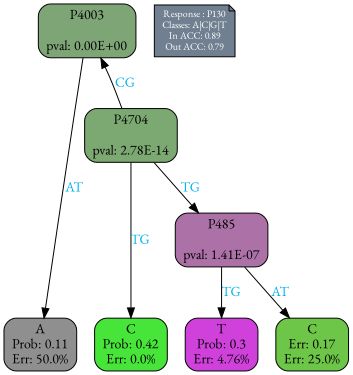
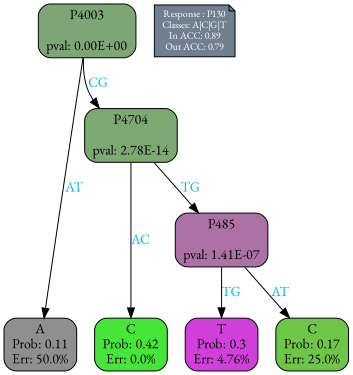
  digraph {
    fontname="EB Garamond"
    ranksep=equally
    splines=polylines
    node [color=black fontname="EB Garamond" shape=box style="filled, rounded"]
    edge [fontcolor=deepskyblue2 fontname="EB Garamond"]
    n1 [fillcolor="#8f8f8f" label="A\nProb: 0.11\nErr: 50.0%"]
    n2 [fillcolor="#47e539" label="C\nProb: 0.42\nErr: 0.0%"]
    n3 [fillcolor="#d041dc" label="T\nProb: 0.3\nErr: 4.76%"]
-   n4 [fillcolor="#6dc647" label="C\nErr: 0.17\nErr: 25.0%"]
+   n4 [fillcolor="#6dc647" label="C\nProb: 0.17\nErr: 25.0%"]
    n5 [align=left fillcolor=slategray fontcolor=white fontsize=10 label="Response : P130\nClasses: A|C|G|T\nIn ACC: 0.89\nOut ACC: 0.79\n" shape=note style=filled]
    n6 [fillcolor="#7ea575" label="P4003\n\npval: 0.00E+00"]
    n7 [fillcolor="#7ca872" label="P4704\n\npval: 2.78E-14"]
    n8 [fillcolor="#ac71a6" label="P485\n\npval: 1.41E-07"]
    subgraph sub_1 {
      rank=same
      n1
      n2
      n3
      n4
    }
    subgraph sub_2 {
      rank=same
      n5
      n6
    }
    n6 -> n1 [label=AT]
-   n7 -> n6 [label=CG]
-   n7 -> n2 [label=TG]
+   n6 -> n7 [label=CG]
+   n7 -> n2 [label=AC]
    n7 -> n8 [label=TG]
    n8 -> n3 [label=TG]
    n8 -> n4 [label=AT]
  }
